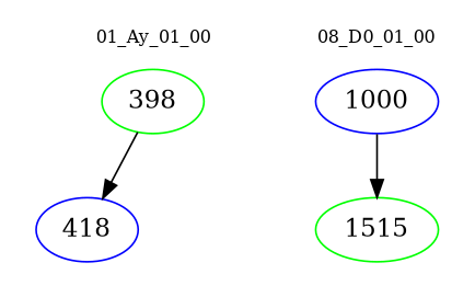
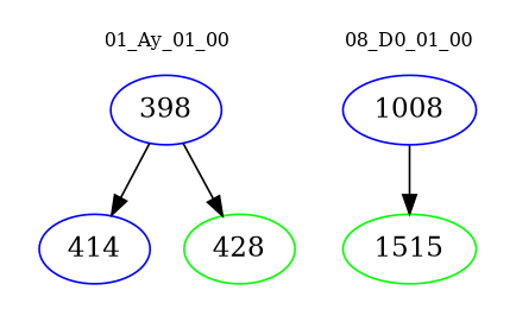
  digraph {
    node [color=blue]
    edge [color=black]
-   n1 [color=green label=398]
-   n2 [label=418]
-   n4 [label=1000]
+   n1 [label=398]
+   n2 [label=414]
+   n3 [color=green label=428]
+   n4 [label=1008]
    n5 [color=green label=1515]
    subgraph cluster_1 {
      color=white
      fontsize=10
      label="01_Ay_01_00"
      n1
      n2
+     n3
    }
    subgraph cluster_2 {
      color=white
      fontsize=10
      label="08_D0_01_00"
      n4
      n5
    }
    n1 -> n2
+   n1 -> n3
    n4 -> n5
  }
